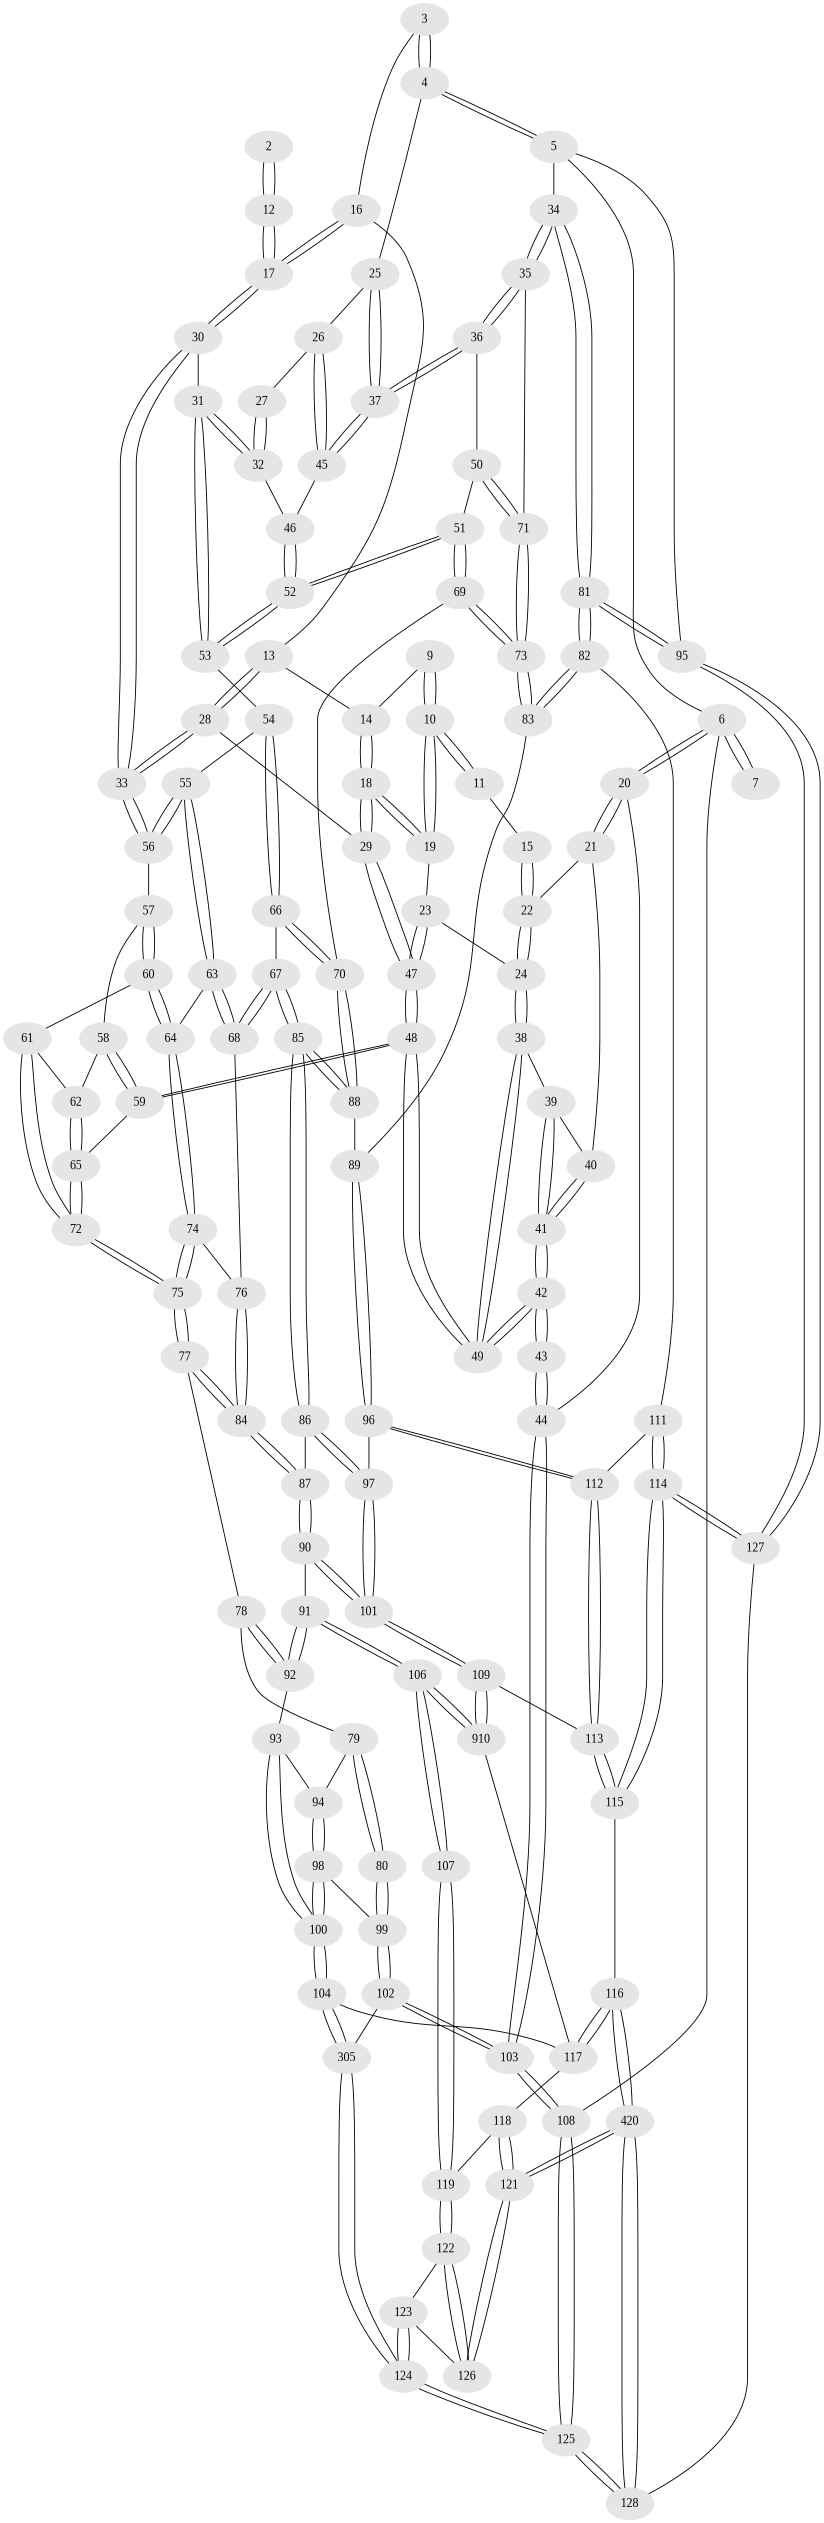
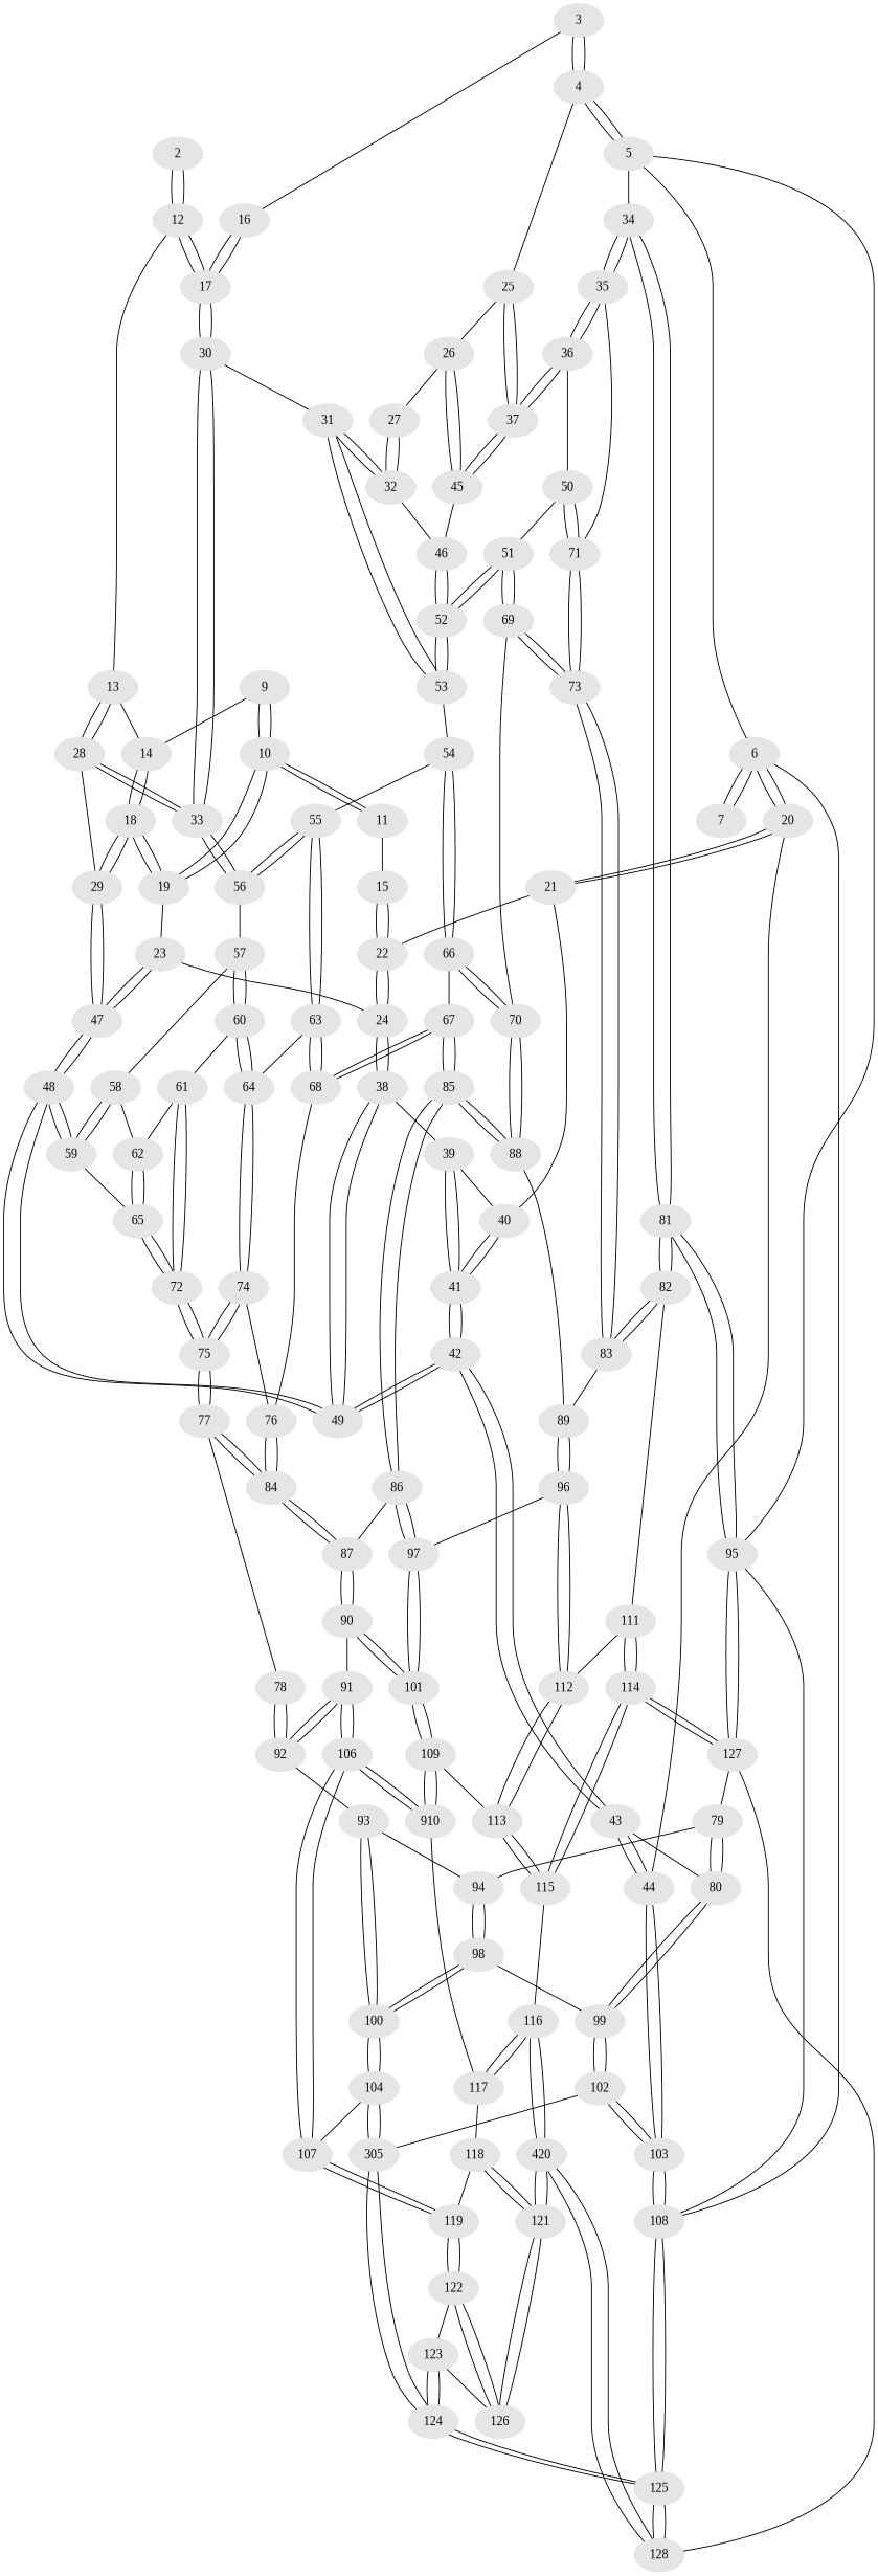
  graph {
    fontname="Liberation Serif"
    node [color=gray90 fontname="Liberation Serif" style=filled]
    edge [fontname="Liberation Serif"]
    2
    12
    9
    10
    14
    3
    4
    16
    13
    17
    5
    25
    6
    34
    95
    26
    37
    7
    20
    108
    35
    81
    127
    21
    44
    125
    15
    22
    11
    19
    18
    23
    28
    30
    29
    33
    24
    27
    32
    31
    47
    40
    103
    41
    38
    48
    39
    49
    45
    46
    56
    53
    54
    52
    57
    36
    71
    82
    50
    73
    51
    42
    43
    80
    99
    59
    65
    69
    70
    55
    66
    63
    67
    64
    68
    58
    60
    62
    61
    72
    74
    75
    76
    85
    88
    86
    84
    83
    89
    77
    78
    87
    79
    92
    94
    93
    98
    102
    111
    112
    114
    96
    90
    97
    101
    91
    106
    109
    107
    n110 [label=910]
    100
    104
    128
    113
    n115 [label=305]
    124
    119
    117
    122
    115
    118
    116
    n123 [label=420]
    121
    126
    123
    2 -- 12
    2 -- 12
-   16 -- 13
+   12 -- 13
    12 -- 17
    12 -- 17
    9 -- 10
    9 -- 10
    9 -- 14
    10 -- 11
    10 -- 11
    10 -- 19
    10 -- 19
    14 -- 18
    14 -- 18
    3 -- 4
    3 -- 4
    3 -- 16
    4 -- 5
    4 -- 5
    4 -- 25
    16 -- 17
    16 -- 17
    13 -- 14
    13 -- 28
    13 -- 28
    17 -- 30
    17 -- 30
    5 -- 6
    5 -- 34
    5 -- 95
    25 -- 26
    25 -- 37
    25 -- 37
    6 -- 7
    6 -- 7
    6 -- 20
    6 -- 20
    6 -- 108
    34 -- 35
    34 -- 35
    34 -- 81
    34 -- 81
+   95 -- 108
    95 -- 127
    95 -- 127
    26 -- 27
    26 -- 45
    26 -- 45
    37 -- 45
    37 -- 45
    20 -- 21
    20 -- 21
    20 -- 44
    108 -- 125
    108 -- 125
    35 -- 36
    35 -- 36
    35 -- 71
    81 -- 95
    81 -- 95
    81 -- 82
    81 -- 82
    127 -- 128
    21 -- 22
    21 -- 40
    44 -- 103
    44 -- 103
    125 -- 128
    125 -- 128
    15 -- 22
    15 -- 22
    22 -- 24
    22 -- 24
    11 -- 15
    19 -- 23
    18 -- 19
    18 -- 19
    18 -- 29
    18 -- 29
    23 -- 24
    23 -- 47
    23 -- 47
    28 -- 29
    28 -- 33
    28 -- 33
    30 -- 33
    30 -- 33
    30 -- 31
    29 -- 47
    29 -- 47
    33 -- 56
    33 -- 56
    24 -- 38
    24 -- 38
    27 -- 32
    27 -- 32
    32 -- 46
    31 -- 32
    31 -- 32
    31 -- 53
    31 -- 53
    47 -- 48
    47 -- 48
    40 -- 41
    40 -- 41
    103 -- 108
    103 -- 108
    41 -- 42
    41 -- 42
    38 -- 39
    38 -- 49
    38 -- 49
    48 -- 49
    48 -- 49
    48 -- 59
    48 -- 59
    39 -- 40
    39 -- 41
    39 -- 41
    45 -- 46
    46 -- 52
    46 -- 52
    56 -- 57
    53 -- 54
    54 -- 55
    54 -- 66
    54 -- 66
    52 -- 53
    52 -- 53
    57 -- 58
    57 -- 60
    57 -- 60
    36 -- 37
    36 -- 37
    36 -- 50
    71 -- 73
    71 -- 73
    82 -- 83
    82 -- 83
    82 -- 111
    50 -- 71
    50 -- 71
    50 -- 51
    73 -- 83
    73 -- 83
    51 -- 52
    51 -- 52
    51 -- 69
    51 -- 69
    42 -- 49
    42 -- 49
    42 -- 43
    42 -- 43
    43 -- 44
    43 -- 44
+   43 -- 80
    80 -- 99
    80 -- 99
    99 -- 102
    99 -- 102
    59 -- 65
    65 -- 72
    65 -- 72
    69 -- 73
    69 -- 73
    69 -- 70
    70 -- 88
    70 -- 88
    55 -- 56
    55 -- 56
    55 -- 63
    55 -- 63
    66 -- 70
    66 -- 70
    66 -- 67
    63 -- 64
    63 -- 68
    63 -- 68
    67 -- 68
    67 -- 68
    67 -- 85
    67 -- 85
    64 -- 74
    64 -- 74
    68 -- 76
    58 -- 59
    58 -- 59
    58 -- 62
    60 -- 64
    60 -- 64
    60 -- 61
    62 -- 65
    62 -- 65
    61 -- 62
    61 -- 72
    61 -- 72
    72 -- 75
    72 -- 75
    74 -- 75
    74 -- 75
    74 -- 76
    75 -- 77
    75 -- 77
    76 -- 84
    76 -- 84
    85 -- 88
    85 -- 88
    85 -- 86
    85 -- 86
    88 -- 89
    86 -- 87
    86 -- 97
    86 -- 97
    84 -- 87
    84 -- 87
    83 -- 89
    89 -- 96
    89 -- 96
    77 -- 84
    77 -- 84
    77 -- 78
-   78 -- 79
+   127 -- 79
    78 -- 92
    78 -- 92
    87 -- 90
    87 -- 90
    79 -- 80
    79 -- 80
    79 -- 94
    92 -- 93
    94 -- 98
    94 -- 98
    93 -- 94
    93 -- 100
    93 -- 100
    98 -- 99
    98 -- 100
    98 -- 100
    102 -- 103
    102 -- 103
    102 -- n115
    111 -- 112
    111 -- 114
    111 -- 114
    112 -- 113
    112 -- 113
    114 -- 127
    114 -- 127
    114 -- 115
    114 -- 115
    96 -- 112
    96 -- 112
    96 -- 97
    90 -- 101
    90 -- 101
    90 -- 91
    97 -- 101
    97 -- 101
    101 -- 109
    101 -- 109
    91 -- 92
    91 -- 92
    91 -- 106
    91 -- 106
    106 -- 107
    106 -- 107
    106 -- n110
    106 -- n110
    109 -- n110
    109 -- n110
    109 -- 113
    107 -- 119
    107 -- 119
    n110 -- 117
    100 -- 104
    100 -- 104
-   104 -- 117
+   104 -- 107
    104 -- n115
    104 -- n115
    113 -- 115
    113 -- 115
    n115 -- 124
    n115 -- 124
    124 -- 125
    124 -- 125
    119 -- 122
    119 -- 122
    117 -- 118
    122 -- 126
    122 -- 126
    122 -- 123
    115 -- 116
    118 -- 119
    118 -- 121
    118 -- 121
    116 -- 117
    116 -- 117
    116 -- n123
    116 -- n123
    n123 -- 128
    n123 -- 128
    n123 -- 121
    n123 -- 121
    121 -- 126
    121 -- 126
    123 -- 124
    123 -- 124
    123 -- 126
  }
